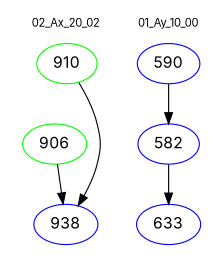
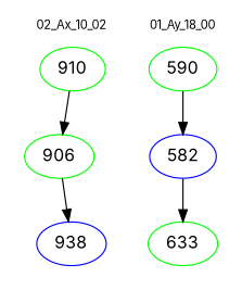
  digraph {
    fontname=Inter
    node [color=green fontname=Inter]
    edge [color=black fontname=Inter]
    n1 [label=910]
    n2 [label=906]
    n3 [color=blue label=938]
-   n4 [color=blue label=590]
+   n4 [label=590]
    n5 [color=blue label=582]
-   n6 [color=blue label=633]
+   n6 [label=633]
    subgraph cluster_1 {
      color=white
      fontsize=10
-     label="02_Ax_20_02"
+     label="02_Ax_10_02"
      n1
      n2
      n3
    }
    subgraph cluster_2 {
      color=white
      fontsize=10
-     label="01_Ay_10_00"
+     label="01_Ay_18_00"
      n4
      n5
      n6
    }
-   n1 -> n3
+   n1 -> n2
    n2 -> n3
    n4 -> n5
    n5 -> n6
  }
